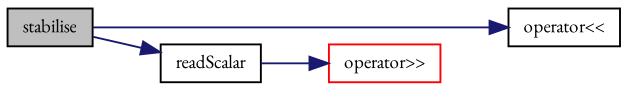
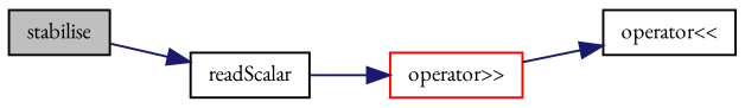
  digraph {
    fontname="EB Garamond"
    rankdir=LR
    node [color=black fontname="EB Garamond" fontsize=10 shape=record]
    edge [color=midnightblue fontname="EB Garamond" fontsize=10 labelfontname=Helvetica labelfontsize=10 style=solid]
    n1 [fillcolor=grey75 fontcolor=black height=0.2 label=stabilise style=filled width=0.4]
    n2 [height=0.2 label="operator\<\<" width=0.4]
    n3 [height=0.2 label=readScalar width=0.4]
    n4 [color=red height=0.2 label="operator\>\>" width=0.4]
-   n1 -> n2
+   n4 -> n2
    n1 -> n3
    n3 -> n4
  }
